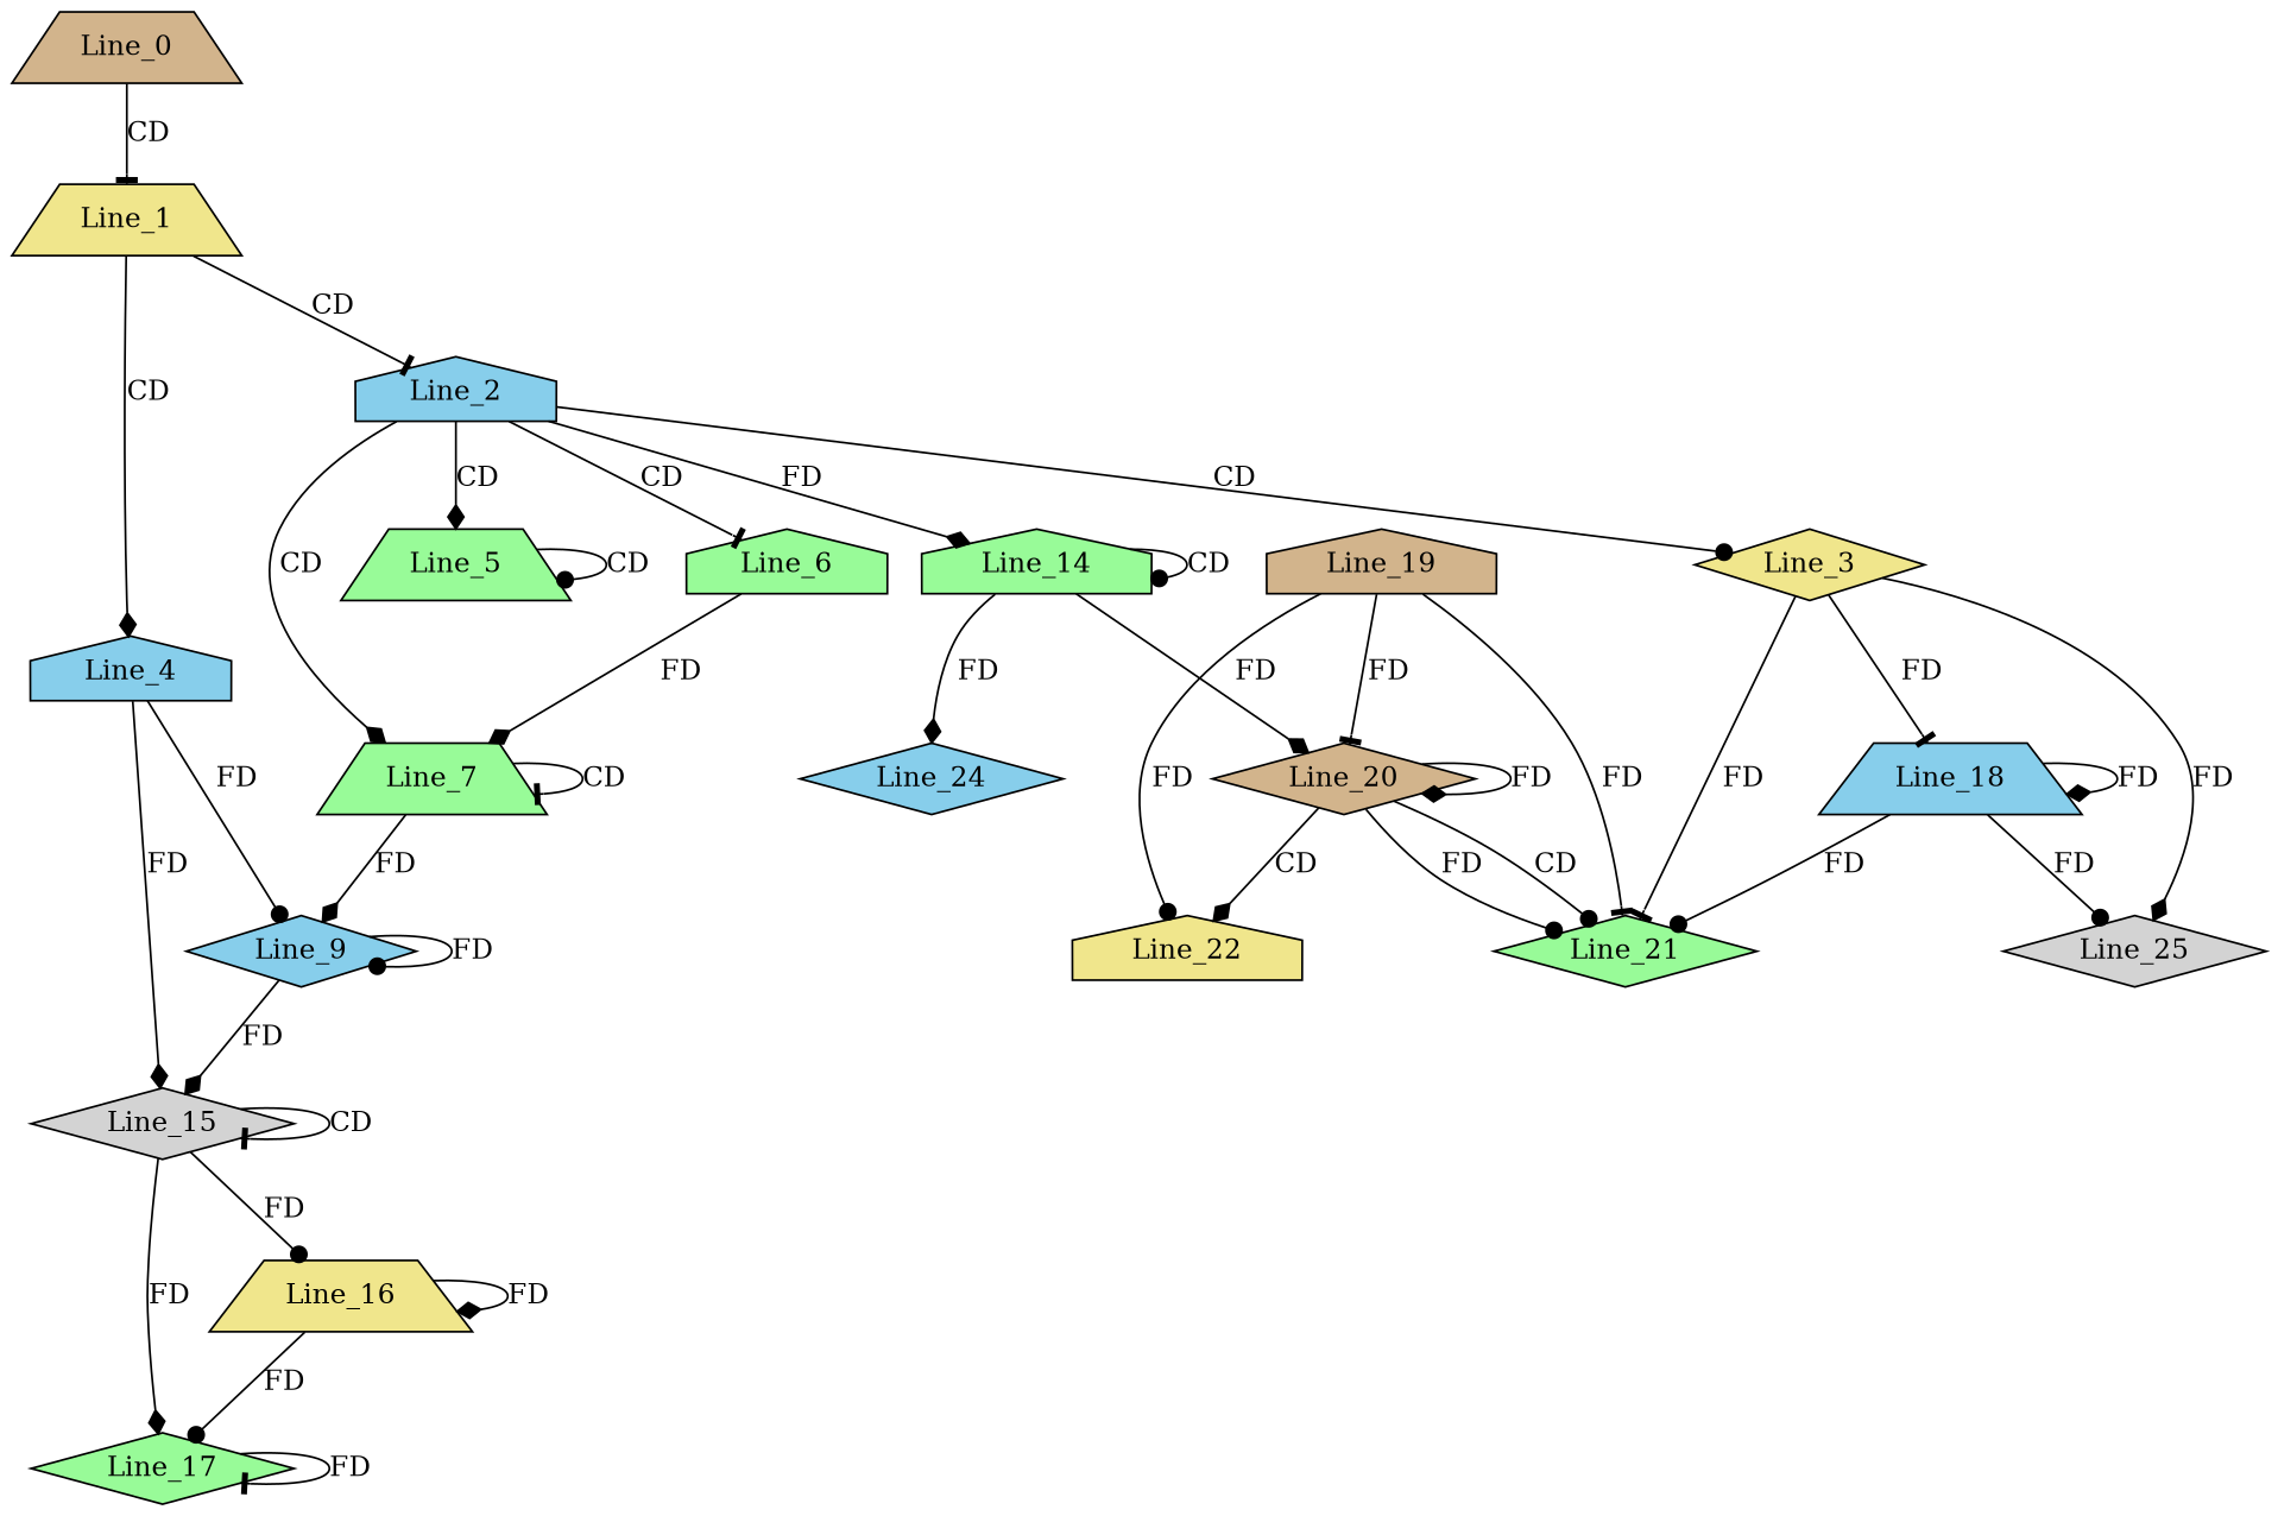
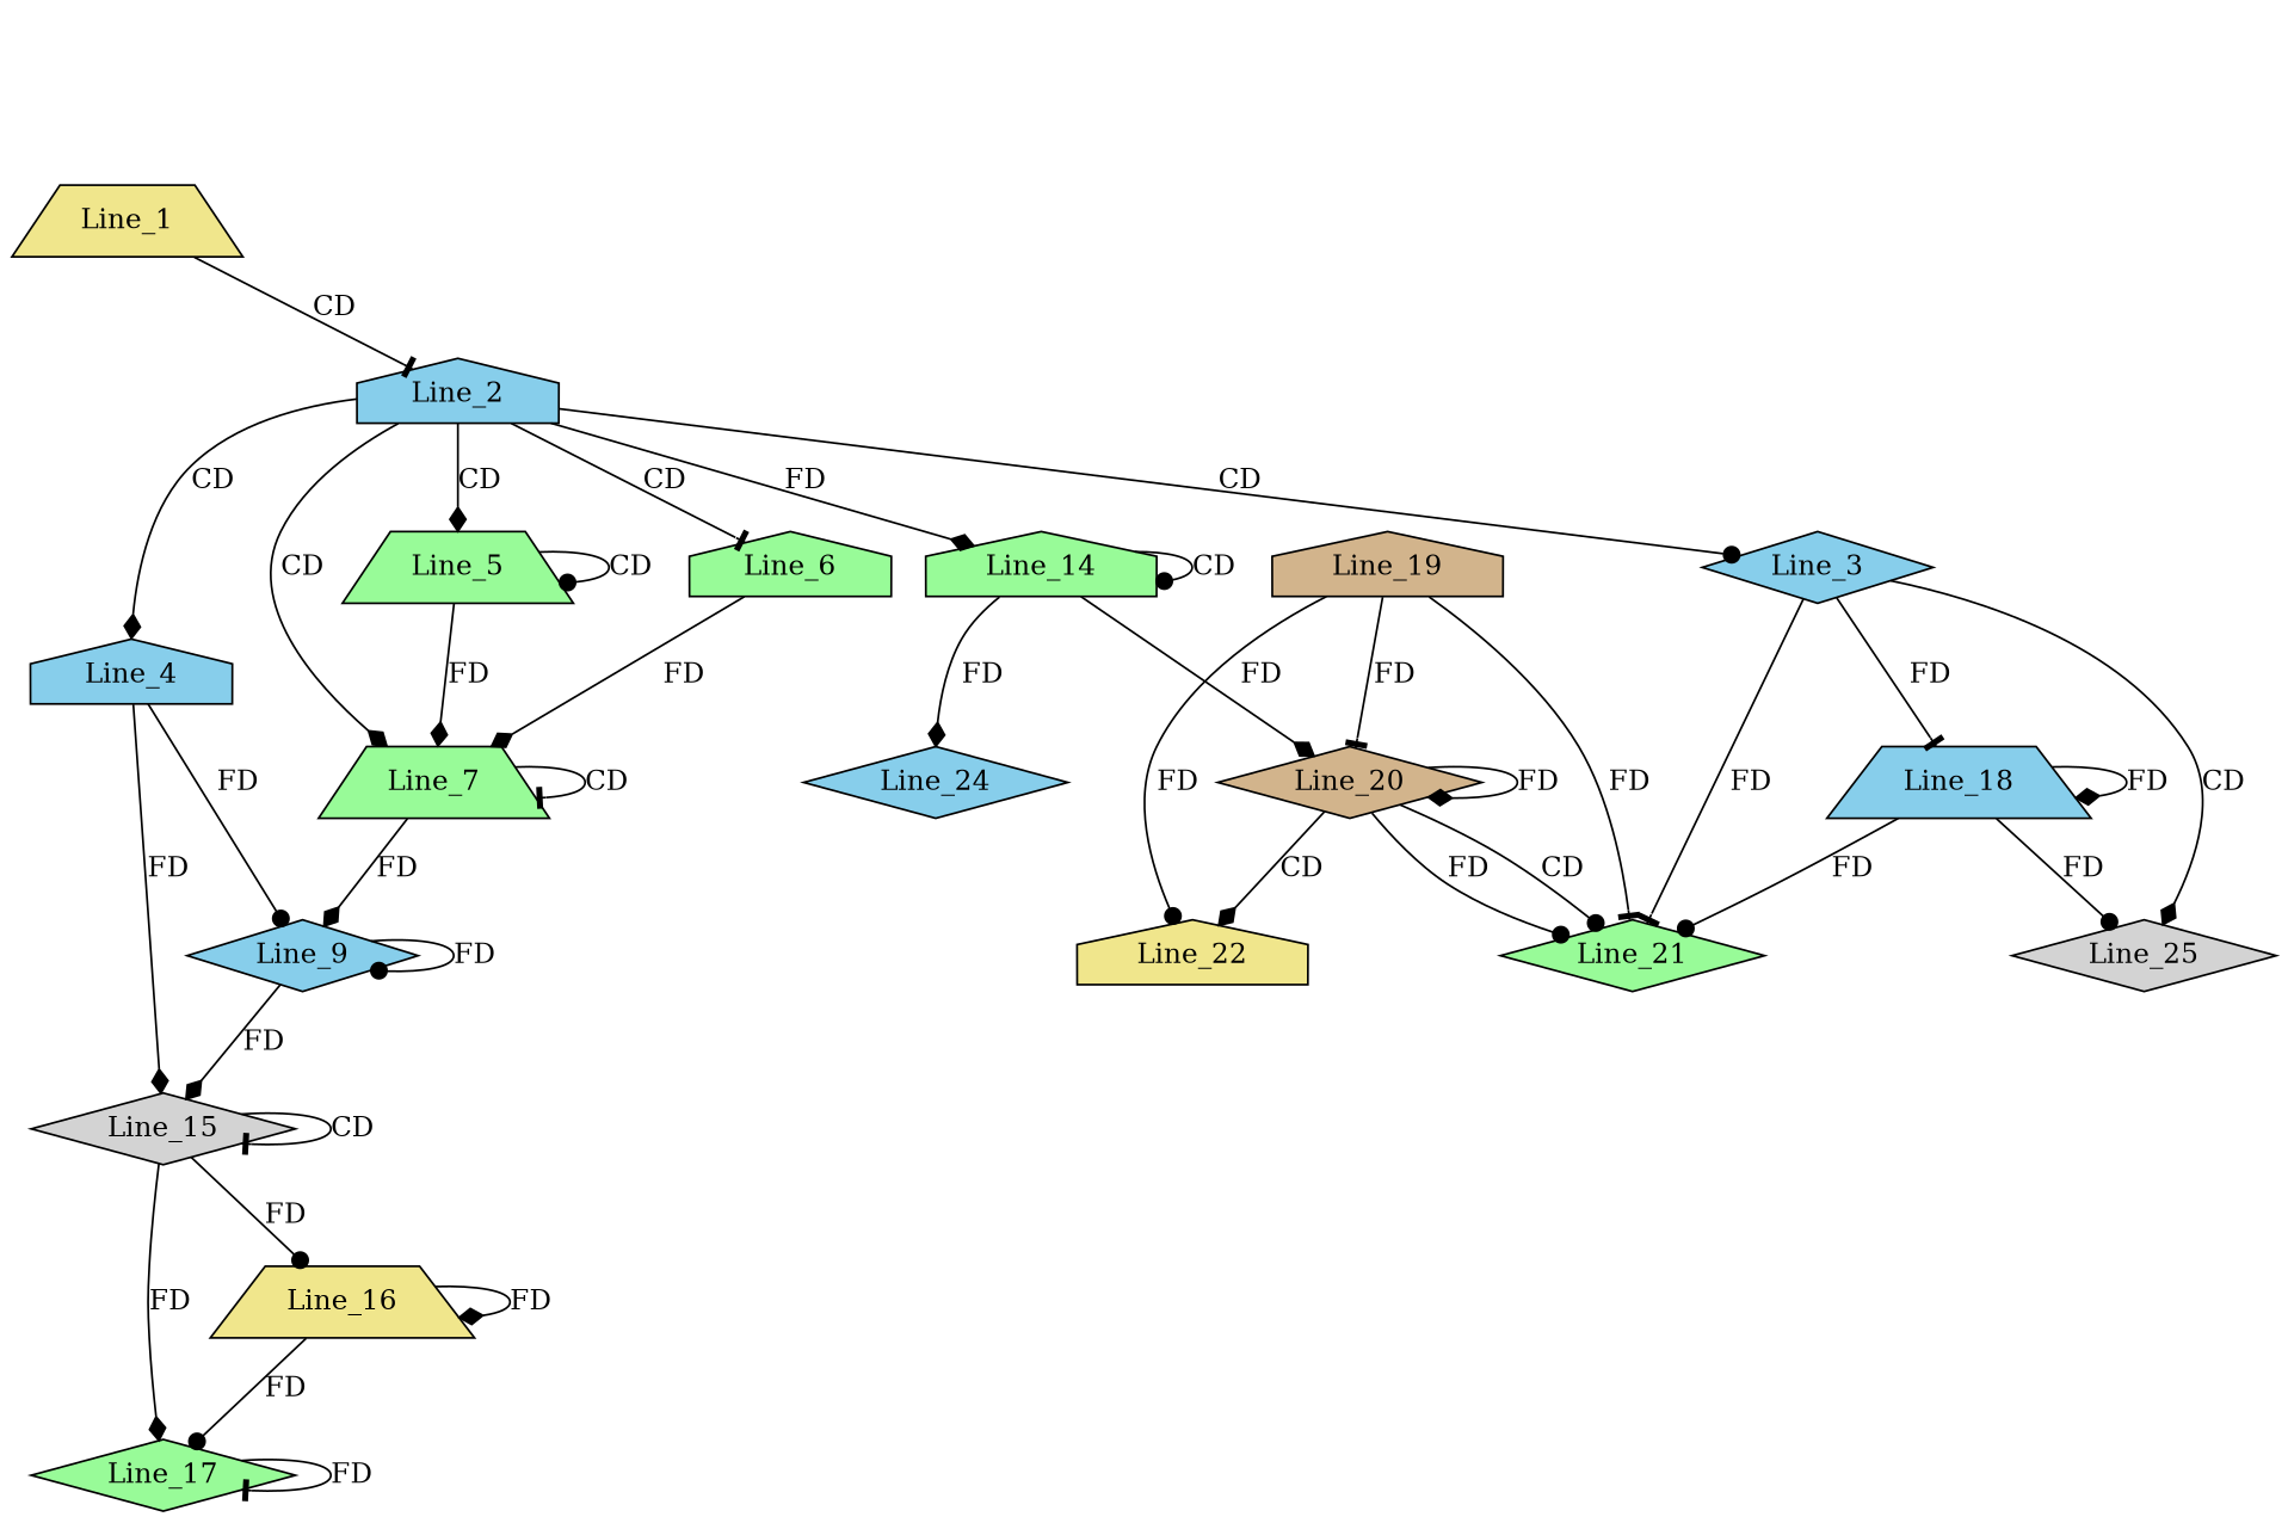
  digraph {
    node [fillcolor=palegreen shape=diamond style=filled]
    edge [arrowhead=diamond]
-   Line_0 [fillcolor=tan shape=trapezium]
    Line_1 [fillcolor=khaki shape=trapezium]
    Line_2 [fillcolor=skyblue shape=house]
-   Line_3 [fillcolor=khaki]
+   Line_3 [fillcolor=skyblue]
    Line_4 [fillcolor=skyblue shape=house]
    Line_5 [shape=trapezium]
    Line_6 [shape=house]
    Line_7 [shape=trapezium]
    Line_14 [shape=house]
    Line_18 [fillcolor=skyblue shape=trapezium]
    Line_21
    Line_25 [fillcolor=lightgrey]
    Line_9 [fillcolor=skyblue]
    Line_15 [fillcolor=lightgrey]
    Line_20 [fillcolor=tan]
    Line_24 [fillcolor=skyblue]
    Line_16 [fillcolor=khaki shape=trapezium]
    Line_17
    Line_22 [fillcolor=khaki shape=house]
    Line_19 [fillcolor=tan shape=house]
-   Line_0 -> Line_1 [arrowhead=tee label=CD]
    Line_1 -> Line_2 [arrowhead=tee label=CD]
    Line_2 -> Line_3 [arrowhead=dot label=CD]
-   Line_1 -> Line_4 [label=CD]
+   Line_2 -> Line_4 [label=CD]
    Line_2 -> Line_5 [label=CD]
    Line_2 -> Line_6 [arrowhead=tee label=CD]
    Line_2 -> Line_7 [label=CD]
    Line_2 -> Line_14 [label=FD]
    Line_3 -> Line_18 [arrowhead=tee label=FD]
    Line_3 -> Line_21 [arrowhead=tee label=FD]
-   Line_3 -> Line_25 [label=FD]
+   Line_3 -> Line_25 [label=CD]
    Line_4 -> Line_9 [arrowhead=dot label=FD]
    Line_4 -> Line_15 [label=FD]
    Line_5 -> Line_5 [arrowhead=dot label=CD]
+   Line_5 -> Line_7 [label=FD]
    Line_6 -> Line_7 [label=FD]
    Line_7 -> Line_7 [arrowhead=tee label=CD]
    Line_7 -> Line_9 [label=FD]
    Line_14 -> Line_14 [arrowhead=dot label=CD]
    Line_14 -> Line_20 [label=FD]
    Line_14 -> Line_24 [label=FD]
    Line_18 -> Line_18 [label=FD]
    Line_18 -> Line_21 [arrowhead=dot label=FD]
    Line_18 -> Line_25 [arrowhead=dot label=FD]
    Line_9 -> Line_9 [arrowhead=dot label=FD]
    Line_9 -> Line_15 [label=FD]
    Line_15 -> Line_15 [arrowhead=tee label=CD]
    Line_15 -> Line_16 [arrowhead=dot label=FD]
    Line_15 -> Line_17 [label=FD]
    Line_20 -> Line_21 [arrowhead=dot label=CD]
    Line_20 -> Line_21 [arrowhead=dot label=FD]
    Line_20 -> Line_20 [label=FD]
    Line_20 -> Line_22 [label=CD]
    Line_16 -> Line_16 [label=FD]
    Line_16 -> Line_17 [arrowhead=dot label=FD]
    Line_17 -> Line_17 [arrowhead=tee label=FD]
    Line_19 -> Line_21 [arrowhead=tee label=FD]
    Line_19 -> Line_20 [arrowhead=tee label=FD]
    Line_19 -> Line_22 [arrowhead=dot label=FD]
  }
